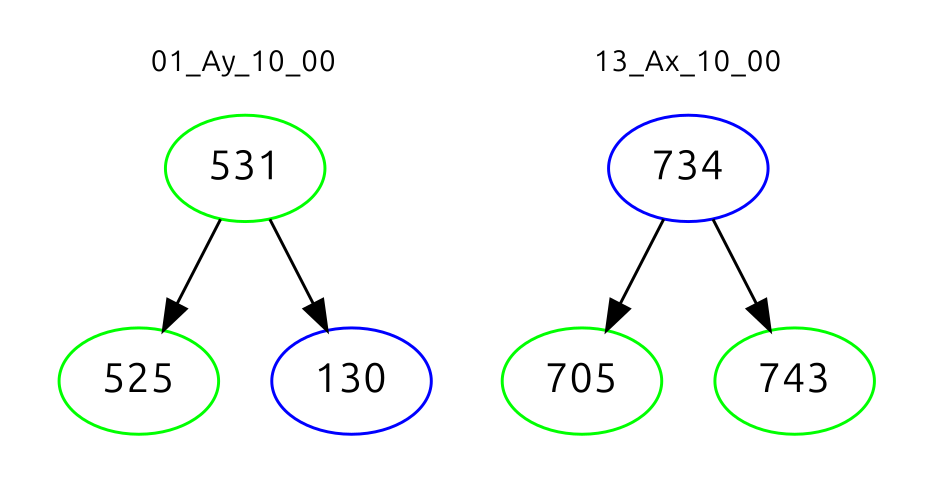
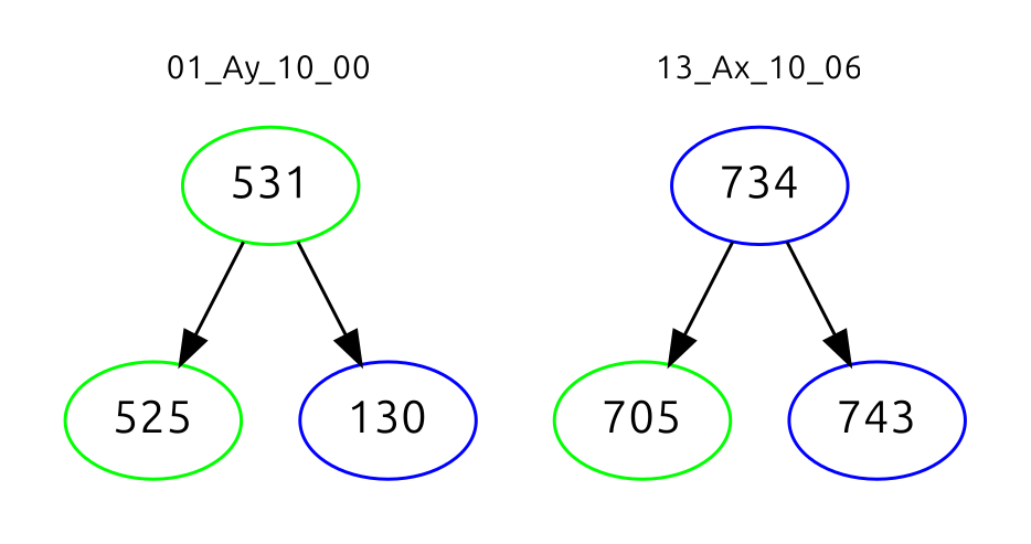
  digraph {
    fontname=Ubuntu
    node [color=green fontname=Ubuntu]
    edge [color=black fontname=Ubuntu]
    n1 [label=531]
    n2 [label=525]
    n3 [color=blue label=130]
    n4 [color=blue label=734]
    n5 [label=705]
-   n6 [label=743]
+   n6 [color=blue label=743]
    subgraph cluster_1 {
      color=white
      fontsize=10
      label="01_Ay_10_00"
      n1
      n2
      n3
    }
    subgraph cluster_2 {
      color=white
      fontsize=10
-     label="13_Ax_10_00"
+     label="13_Ax_10_06"
      n4
      n5
      n6
    }
    n1 -> n2
    n1 -> n3
    n4 -> n5
    n4 -> n6
  }
